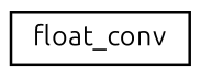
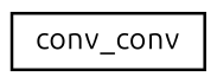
  digraph {
    rankdir=LR
    fontname=Ubuntu
-   n1 [color=black fillcolor=white fontname=Ubuntu fontsize=10 height=0.2 label=float_conv shape=record style=filled width=0.4]
+   n1 [color=black fillcolor=white fontname=Ubuntu fontsize=10 height=0.2 label=conv_conv shape=record style=filled width=0.4]
  }
